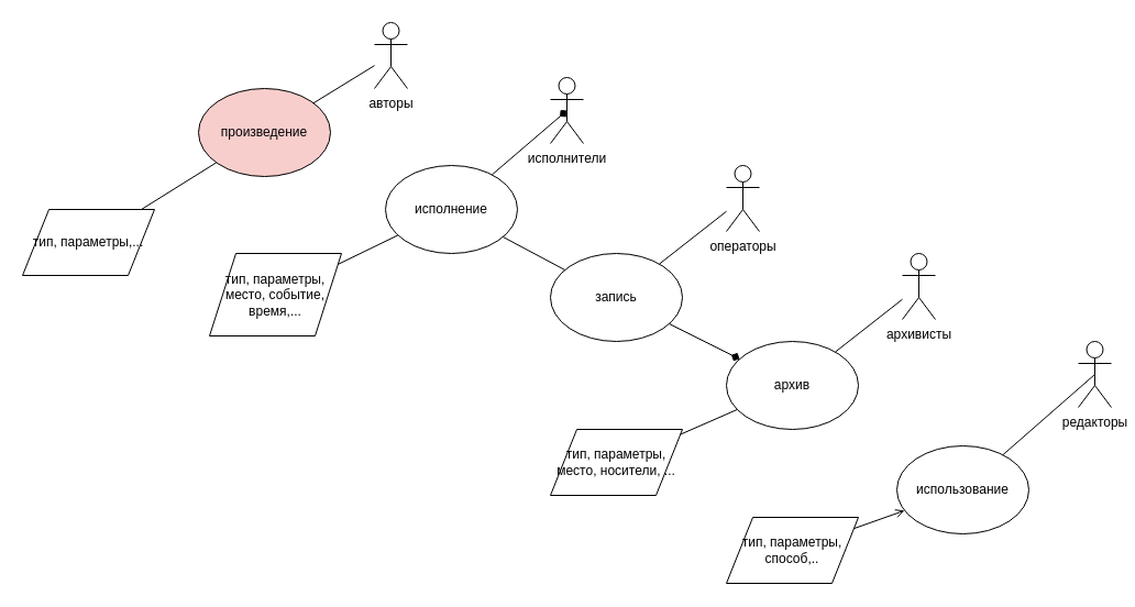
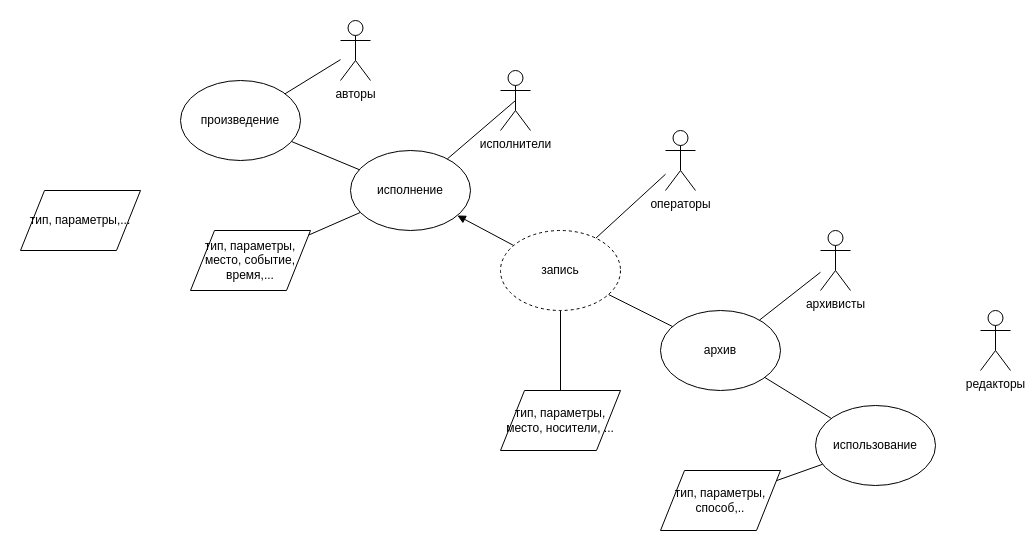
  <mxCell id="0" />
  <mxCell id="1" parent="0" />
- <mxCell id="2" value="произведение" style="ellipse;whiteSpace=wrap;html=1;fillColor=#f8cecc;" vertex="1" parent="1"><mxGeometry x="180" y="80" width="120" height="80" as="geometry" /></mxCell>
+ <mxCell id="2" value="произведение" style="ellipse;whiteSpace=wrap;html=1;" vertex="1" parent="1"><mxGeometry x="180" y="80" width="120" height="80" as="geometry" /></mxCell>
  <mxCell id="3" value="исполнение" style="ellipse;whiteSpace=wrap;html=1;" vertex="1" parent="1"><mxGeometry x="350" y="150" width="120" height="80" as="geometry" /></mxCell>
- <mxCell id="4" value="запись" style="ellipse;whiteSpace=wrap;html=1;" vertex="1" parent="1"><mxGeometry x="500" y="230" width="120" height="80" as="geometry" /></mxCell>
+ <mxCell id="4" value="запись" style="ellipse;whiteSpace=wrap;html=1;dashed=1;" vertex="1" parent="1"><mxGeometry x="500" y="230" width="120" height="80" as="geometry" /></mxCell>
  <mxCell id="5" value="архив" style="ellipse;whiteSpace=wrap;html=1;" vertex="1" parent="1"><mxGeometry x="660" y="310" width="120" height="80" as="geometry" /></mxCell>
  <mxCell id="6" value="авторы" style="shape=umlActor;verticalLabelPosition=bottom;verticalAlign=top;html=1;outlineConnect=0;" vertex="1" parent="1"><mxGeometry x="340" y="20" width="30" height="60" as="geometry" /></mxCell>
  <mxCell id="7" value="исполнители" style="shape=umlActor;verticalLabelPosition=bottom;verticalAlign=top;html=1;outlineConnect=0;" vertex="1" parent="1"><mxGeometry x="500" y="70" width="30" height="60" as="geometry" /></mxCell>
- <mxCell id="8" value="операторы" style="shape=umlActor;verticalLabelPosition=bottom;verticalAlign=top;html=1;outlineConnect=0;" vertex="1" parent="1"><mxGeometry x="660" y="150" width="30" height="60" as="geometry" /></mxCell>
+ <mxCell id="8" value="операторы" style="shape=umlActor;verticalLabelPosition=bottom;verticalAlign=top;html=1;outlineConnect=0;" vertex="1" parent="1"><mxGeometry x="665" y="130" width="30" height="60" as="geometry" /></mxCell>
  <mxCell id="9" value="архивисты" style="shape=umlActor;verticalLabelPosition=bottom;verticalAlign=top;html=1;outlineConnect=0;" vertex="1" parent="1"><mxGeometry x="820" y="230" width="30" height="60" as="geometry" /></mxCell>
  <mxCell id="10" value="использование" style="ellipse;whiteSpace=wrap;html=1;" vertex="1" parent="1"><mxGeometry x="815" y="405" width="120" height="80" as="geometry" /></mxCell>
  <mxCell id="11" value="редакторы" style="shape=umlActor;verticalLabelPosition=bottom;verticalAlign=top;html=1;outlineConnect=0;" vertex="1" parent="1"><mxGeometry x="980" y="310" width="30" height="60" as="geometry" /></mxCell>
  <mxCell id="12" value="" style="endArrow=none;html=1;" edge="1" parent="1" source="2" target="6"><mxGeometry width="50" height="50" relative="1" as="geometry"><mxPoint x="220" y="10" as="sourcePoint" /><mxPoint x="270" y="-40" as="targetPoint" /></mxGeometry></mxCell>
- <mxCell id="13" value="" style="endArrow=diamond;html=1;entryX=0.5;entryY=0.5;entryDx=0;entryDy=0;entryPerimeter=0;" edge="1" parent="1" source="3" target="7"><mxGeometry width="50" height="50" relative="1" as="geometry"><mxPoint x="280" y="330" as="sourcePoint" /><mxPoint x="330" y="280" as="targetPoint" /></mxGeometry></mxCell>
+ <mxCell id="13" value="" style="endArrow=none;html=1;entryX=0.5;entryY=0.5;entryDx=0;entryDy=0;entryPerimeter=0;" edge="1" parent="1" source="3" target="7"><mxGeometry width="50" height="50" relative="1" as="geometry"><mxPoint x="280" y="330" as="sourcePoint" /><mxPoint x="330" y="280" as="targetPoint" /></mxGeometry></mxCell>
  <mxCell id="14" value="" style="endArrow=none;html=1;" edge="1" parent="1" source="4" target="8"><mxGeometry width="50" height="50" relative="1" as="geometry"><mxPoint x="430" y="380" as="sourcePoint" /><mxPoint x="480" y="330" as="targetPoint" /></mxGeometry></mxCell>
  <mxCell id="15" value="" style="endArrow=none;html=1;" edge="1" parent="1" source="5" target="9"><mxGeometry width="50" height="50" relative="1" as="geometry"><mxPoint x="590" y="470" as="sourcePoint" /><mxPoint x="640" y="420" as="targetPoint" /></mxGeometry></mxCell>
- <mxCell id="16" value="" style="endArrow=none;html=1;entryX=0.5;entryY=0.5;entryDx=0;entryDy=0;entryPerimeter=0;" edge="1" parent="1" source="10" target="11"><mxGeometry width="50" height="50" relative="1" as="geometry"><mxPoint x="750" y="490" as="sourcePoint" /><mxPoint x="800" y="440" as="targetPoint" /></mxGeometry></mxCell>
- <mxCell id="18" value="" style="endArrow=none;html=1;" edge="1" parent="1" source="4" target="3"><mxGeometry width="50" height="50" relative="1" as="geometry"><mxPoint x="330" y="340" as="sourcePoint" /><mxPoint x="380" y="290" as="targetPoint" /></mxGeometry></mxCell>
- <mxCell id="19" value="" style="endArrow=diamond;html=1;" edge="1" parent="1" source="4" target="5"><mxGeometry width="50" height="50" relative="1" as="geometry"><mxPoint x="540" y="440" as="sourcePoint" /><mxPoint x="590" y="390" as="targetPoint" /></mxGeometry></mxCell>
+ <mxCell id="17" value="" style="endArrow=none;html=1;" edge="1" parent="1" source="3" target="2"><mxGeometry width="50" height="50" relative="1" as="geometry"><mxPoint x="270" y="290" as="sourcePoint" /><mxPoint x="320" y="240" as="targetPoint" /></mxGeometry></mxCell>
+ <mxCell id="18" value="" style="endArrow=block;html=1;" edge="1" parent="1" source="4" target="3"><mxGeometry width="50" height="50" relative="1" as="geometry"><mxPoint x="330" y="340" as="sourcePoint" /><mxPoint x="380" y="290" as="targetPoint" /></mxGeometry></mxCell>
+ <mxCell id="19" value="" style="endArrow=none;html=1;" edge="1" parent="1" source="4" target="5"><mxGeometry width="50" height="50" relative="1" as="geometry"><mxPoint x="540" y="440" as="sourcePoint" /><mxPoint x="590" y="390" as="targetPoint" /></mxGeometry></mxCell>
+ <mxCell id="20" value="" style="endArrow=none;html=1;" edge="1" parent="1" source="5" target="10"><mxGeometry width="50" height="50" relative="1" as="geometry"><mxPoint x="460" y="270" as="sourcePoint" /><mxPoint x="510" y="220" as="targetPoint" /></mxGeometry></mxCell>
  <mxCell id="21" value="тип, параметры,..." style="shape=parallelogram;perimeter=parallelogramPerimeter;whiteSpace=wrap;html=1;" vertex="1" parent="1"><mxGeometry x="20" y="190" width="120" height="60" as="geometry" /></mxCell>
- <mxCell id="22" value="" style="endArrow=none;html=1;" edge="1" parent="1" source="21" target="2"><mxGeometry width="50" height="50" relative="1" as="geometry"><mxPoint x="170" y="240" as="sourcePoint" /><mxPoint x="220" y="190" as="targetPoint" /></mxGeometry></mxCell>
- <mxCell id="23" value="тип, параметры, место, событие, время,..." style="shape=parallelogram;perimeter=parallelogramPerimeter;whiteSpace=wrap;html=1;" vertex="1" parent="1"><mxGeometry x="190" y="230" width="120" height="75" as="geometry" /></mxCell>
+ <mxCell id="23" value="тип, параметры, место, событие, время,..." style="shape=parallelogram;perimeter=parallelogramPerimeter;whiteSpace=wrap;html=1;" vertex="1" parent="1"><mxGeometry x="190" y="230" width="120" height="60" as="geometry" /></mxCell>
  <mxCell id="24" value="" style="endArrow=none;html=1;" edge="1" parent="1" source="23" target="3"><mxGeometry width="50" height="50" relative="1" as="geometry"><mxPoint x="320" y="350" as="sourcePoint" /><mxPoint x="370" y="300" as="targetPoint" /></mxGeometry></mxCell>
  <mxCell id="25" value="тип, параметры, место, носители, ..." style="shape=parallelogram;perimeter=parallelogramPerimeter;whiteSpace=wrap;html=1;" vertex="1" parent="1"><mxGeometry x="500" y="390" width="120" height="60" as="geometry" /></mxCell>
- <mxCell id="26" value="" style="endArrow=none;html=1;" edge="1" parent="1" source="25" target="5"><mxGeometry width="50" height="50" relative="1" as="geometry"><mxPoint x="650" y="500" as="sourcePoint" /><mxPoint x="700" y="450" as="targetPoint" /></mxGeometry></mxCell>
+ <mxCell id="26" value="" style="endArrow=none;html=1;" edge="1" parent="1" source="25" target="4"><mxGeometry width="50" height="50" relative="1" as="geometry"><mxPoint x="650" y="500" as="sourcePoint" /><mxPoint x="700" y="450" as="targetPoint" /></mxGeometry></mxCell>
  <mxCell id="27" value="тип, параметры, способ,.." style="shape=parallelogram;perimeter=parallelogramPerimeter;whiteSpace=wrap;html=1;" vertex="1" parent="1"><mxGeometry x="660" y="470" width="120" height="60" as="geometry" /></mxCell>
- <mxCell id="28" value="" style="endArrow=open;html=1;" edge="1" parent="1" source="27" target="10"><mxGeometry width="50" height="50" relative="1" as="geometry"><mxPoint x="800" y="540" as="sourcePoint" /><mxPoint x="850" y="490" as="targetPoint" /></mxGeometry></mxCell>
+ <mxCell id="28" value="" style="endArrow=none;html=1;" edge="1" parent="1" source="27" target="10"><mxGeometry width="50" height="50" relative="1" as="geometry"><mxPoint x="800" y="540" as="sourcePoint" /><mxPoint x="850" y="490" as="targetPoint" /></mxGeometry></mxCell>
